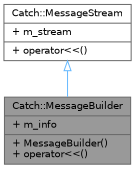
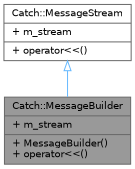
  digraph {
    node [color=gray40 fontname=Helvetica fontsize=10 shape=record style=filled]
-   n1 [fillcolor=grey60 fontcolor=black height=0.2 label="{Catch::MessageBuilder\n|+ m_info\l|+ MessageBuilder()\l+ operator\<\<()\l}" width=0.4]
+   n1 [fillcolor=grey60 fontcolor=black height=0.2 label="{Catch::MessageBuilder\n|+ m_stream\l|+ MessageBuilder()\l+ operator\<\<()\l}" width=0.4]
    n2 [fillcolor=white height=0.2 label="{Catch::MessageStream\n|+ m_stream\l|+ operator\<\<()\l}" width=0.4]
    n2 -> n1 [arrowtail=onormal color=steelblue1 dir=back fontname=Helvetica fontsize=10 labelfontname=Helvetica labelfontsize=10 style=solid]
  }
